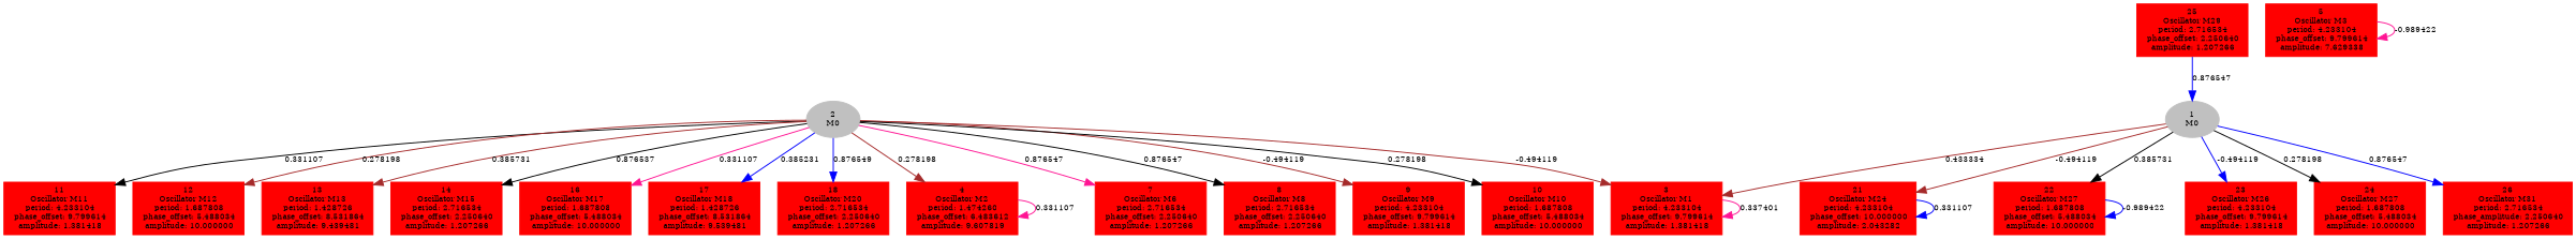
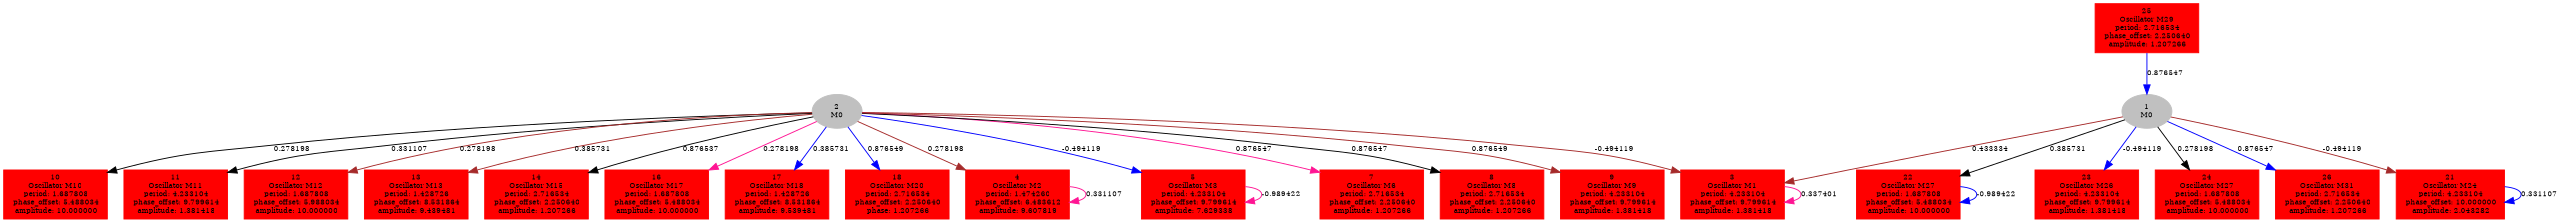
  digraph {
    forcelabels=true
    node [color=red fontsize=8 style=filled shape=box]
    edge [color=blue fontsize=8]
    n1 [color=grey label=<1<BR/>M0> shape=""]
    n2 [label=<3<BR />Oscillator M1<BR /> period: 4.233104<BR /> phase_offset: 9.799614<BR /> amplitude: 1.381418>]
    n3 [label=<21<BR />Oscillator M24<BR /> period: 4.233104<BR /> phase_offset: 10.000000<BR /> amplitude: 2.043282>]
    n4 [label=<22<BR />Oscillator M27<BR /> period: 1.687808<BR /> phase_offset: 5.488034<BR /> amplitude: 10.000000>]
    n5 [label=<23<BR />Oscillator M26<BR /> period: 4.233104<BR /> phase_offset: 9.799614<BR /> amplitude: 1.381418>]
    n6 [label=<24<BR />Oscillator M27<BR /> period: 1.687808<BR /> phase_offset: 5.488034<BR /> amplitude: 10.000000>]
-   n7 [label=<26<BR />Oscillator M31<BR /> period: 2.716534<BR /> phase_amplitude: 2.250640<BR /> amplitude: 1.207266>]
+   n7 [label=<26<BR />Oscillator M31<BR /> period: 2.716534<BR /> phase_offset: 2.250640<BR /> amplitude: 1.207266>]
    n8 [label=<25<BR />Oscillator M29<BR /> period: 2.716534<BR /> phase_offset: 2.250640<BR /> amplitude: 1.207266>]
    n9 [color=grey label=<2<BR/>M0> shape=""]
    n10 [label=<4<BR />Oscillator M2<BR /> period: 1.474260<BR /> phase_offset: 6.483612<BR /> amplitude: 9.607819>]
    n11 [label=<5<BR />Oscillator M3<BR /> period: 4.233104<BR /> phase_offset: 9.799614<BR /> amplitude: 7.629338>]
    n12 [label=<7<BR />Oscillator M6<BR /> period: 2.716534<BR /> phase_offset: 2.250640<BR /> amplitude: 1.207266>]
    n13 [label=<8<BR />Oscillator M8<BR /> period: 2.716534<BR /> phase_offset: 2.250640<BR /> amplitude: 1.207266>]
    n14 [label=<9<BR />Oscillator M9<BR /> period: 4.233104<BR /> phase_offset: 9.799614<BR /> amplitude: 1.381418>]
    n15 [label=<10<BR />Oscillator M10<BR /> period: 1.687808<BR /> phase_offset: 5.488034<BR /> amplitude: 10.000000>]
    n16 [label=<11<BR />Oscillator M11<BR /> period: 4.233104<BR /> phase_offset: 9.799614<BR /> amplitude: 1.381418>]
-   n17 [label=<12<BR />Oscillator M12<BR /> period: 1.687808<BR /> phase_offset: 5.488034<BR /> amplitude: 10.000000>]
+   n17 [label=<12<BR />Oscillator M12<BR /> period: 1.687808<BR /> phase_offset: 5.988034<BR /> amplitude: 10.000000>]
    n18 [label=<13<BR />Oscillator M13<BR /> period: 1.428726<BR /> phase_offset: 8.531864<BR /> amplitude: 9.439481>]
    n19 [label=<14<BR />Oscillator M15<BR /> period: 2.716534<BR /> phase_offset: 2.250640<BR /> amplitude: 1.207266>]
    n20 [label=<16<BR />Oscillator M17<BR /> period: 1.687808<BR /> phase_offset: 5.488034<BR /> amplitude: 10.000000>]
    n21 [label=<17<BR />Oscillator M18<BR /> period: 1.428726<BR /> phase_offset: 8.531864<BR /> amplitude: 9.539481>]
-   n22 [label=<18<BR />Oscillator M20<BR /> period: 2.716534<BR /> phase_offset: 2.250640<BR /> amplitude: 1.207266>]
+   n22 [label=<18<BR />Oscillator M20<BR /> period: 2.716534<BR /> phase_offset: 2.250640<BR /> phase: 1.207266>]
    n1 -> n2 [color=brown label="0.433334 "]
    n1 -> n3 [color=brown label="-0.494119 "]
    n1 -> n4 [color=black label="0.385731 "]
    n1 -> n5 [label="-0.494119 "]
    n1 -> n6 [color=black label="0.278198 "]
    n1 -> n7 [label="0.876547 "]
    n2 -> n2 [color=deeppink label="0.337401 "]
    n3 -> n3 [label="0.331107 "]
    n4 -> n4 [label="-0.989422 "]
    n8 -> n1 [label="0.876547 "]
    n9 -> n2 [color=brown label="-0.494119 "]
    n9 -> n10 [color=brown label="0.278198 "]
+   n9 -> n11 [label="-0.494119 "]
    n9 -> n12 [color=deeppink label="0.876547 "]
    n9 -> n13 [color=black label="0.876547 "]
-   n9 -> n14 [color=brown label="-0.494119 "]
+   n9 -> n14 [color=brown label="0.876549 "]
    n9 -> n15 [color=black label="0.278198 "]
    n9 -> n16 [color=black label="0.331107 "]
    n9 -> n17 [color=brown label="0.278198 "]
    n9 -> n18 [color=brown label="0.385731 "]
    n9 -> n19 [color=black label="0.876537 "]
-   n9 -> n20 [color=deeppink label="0.331107 "]
-   n9 -> n21 [label="0.385231 "]
+   n9 -> n20 [color=deeppink label="0.278198 "]
+   n9 -> n21 [label="0.385731 "]
    n9 -> n22 [label="0.876549 "]
    n10 -> n10 [color=deeppink label="0.331107 "]
    n11 -> n11 [color=deeppink label="-0.989422 "]
  }
